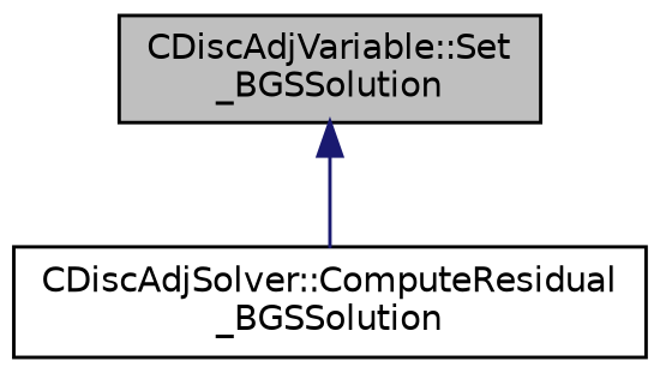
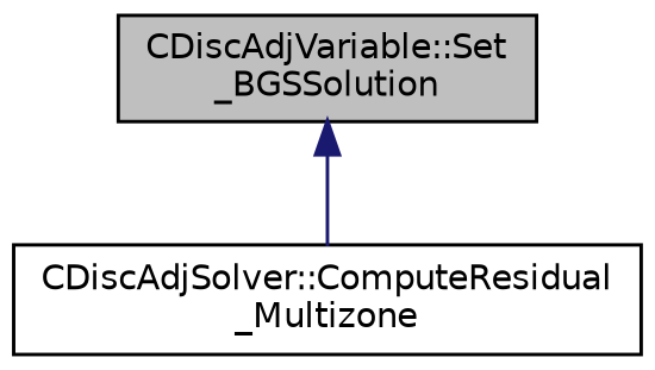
  digraph {
    rankdir=TB
    node [color=black fontname=Helvetica fontsize=10 shape=record style=filled]
    n1 [fillcolor=grey75 fontcolor=black height=0.2 label="CDiscAdjVariable::Set\l_BGSSolution" width=0.4]
-   n2 [fillcolor=white height=0.2 label="CDiscAdjSolver::ComputeResidual\l_BGSSolution" width=0.4]
+   n2 [fillcolor=white height=0.2 label="CDiscAdjSolver::ComputeResidual\l_Multizone" width=0.4]
    n1 -> n2 [color=midnightblue dir=back fontname=Helvetica fontsize=10 labelfontname=Helvetica labelfontsize=10 style=solid]
  }
